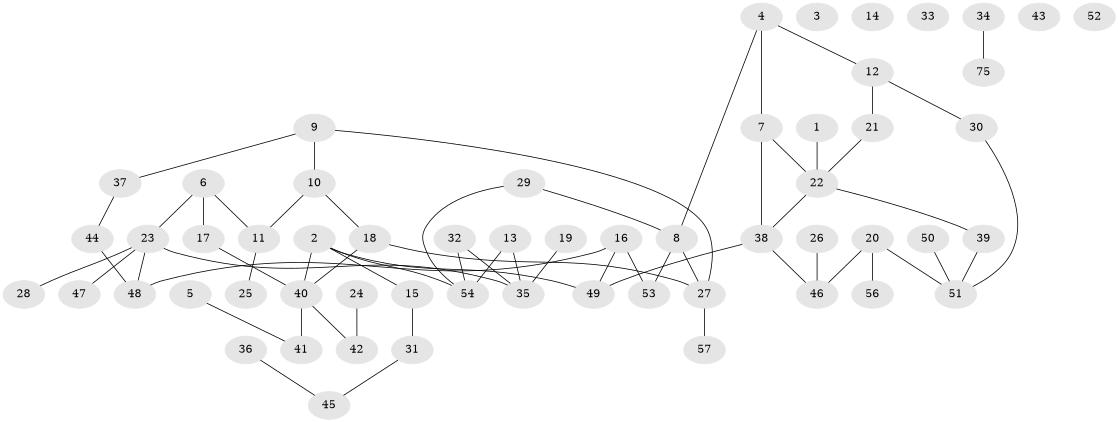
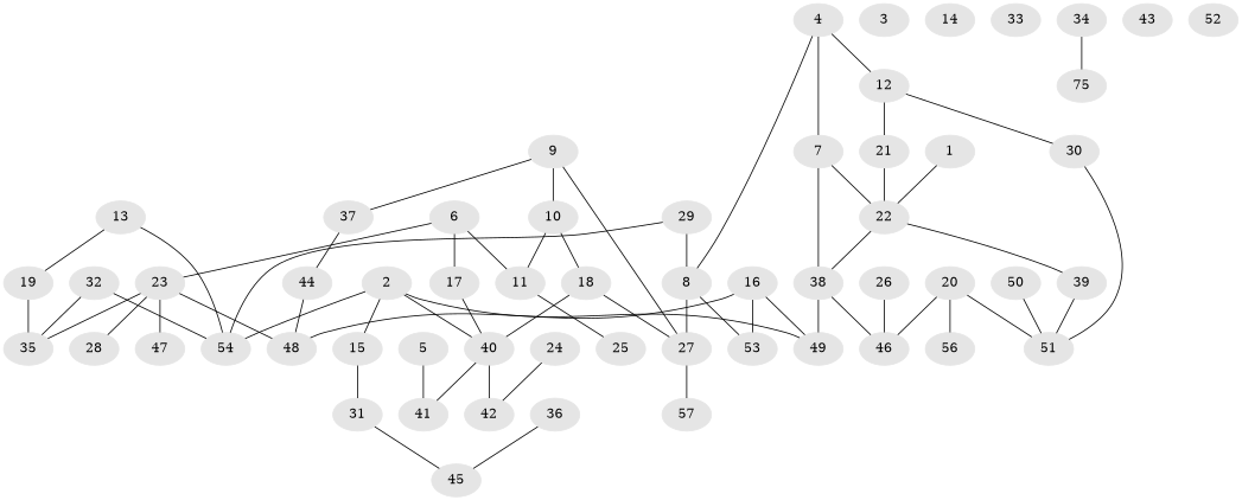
  graph {
    node [color=gray90 style=filled]
    1
    22
    38
    39
    2
    15
    40
    49
    54
    8
    27
    53
    31
    41
    42
    3
    4
    7
    12
    21
    30
    5
    6
    11
    17
    23
    25
    48
    35
    28
    47
    46
    57
    9
    10
    37
    18
    44
    51
    13
    19
    14
    45
    16
    20
    56
    24
    26
    29
    32
    33
    n52 [label=75]
    34
    36
    43
    50
    52
    1 -- 22
    22 -- 38
    22 -- 39
    38 -- 49
    38 -- 46
    39 -- 51
    2 -- 15
    2 -- 40
    2 -- 49
    2 -- 54
    15 -- 31
    40 -- 41
    40 -- 42
    8 -- 27
    8 -- 53
    27 -- 57
    31 -- 45
    4 -- 8
    4 -- 7
    4 -- 12
    7 -- 22
    7 -- 38
    12 -- 21
    12 -- 30
    21 -- 22
    30 -- 51
    5 -- 41
    6 -- 11
    6 -- 17
    6 -- 23
    11 -- 25
    17 -- 40
    23 -- 48
    23 -- 35
    23 -- 28
    23 -- 47
    9 -- 27
    9 -- 10
    9 -- 37
    10 -- 11
    10 -- 18
    37 -- 44
    18 -- 40
    18 -- 27
    44 -- 48
    13 -- 54
-   13 -- 35
+   13 -- 19
    19 -- 35
    16 -- 49
    16 -- 53
    16 -- 48
    20 -- 46
    20 -- 51
    20 -- 56
    24 -- 42
    26 -- 46
    29 -- 54
    29 -- 8
    32 -- 54
    32 -- 35
    34 -- n52
    36 -- 45
    50 -- 51
  }
